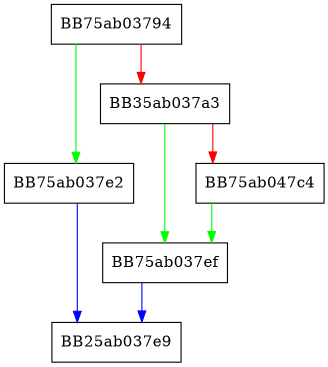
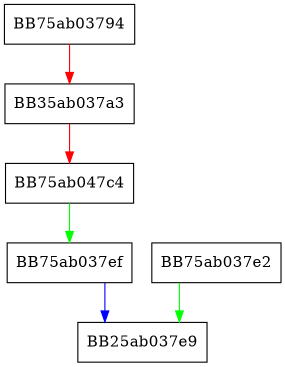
  digraph {
    splines=ortho
    node [shape=box]
    edge [color=green]
    BB75ab03794
    BB75ab037e2
    n3 [label=BB35ab037a3]
    n4 [label=BB25ab037e9]
    BB75ab037ef
    n6 [label=BB75ab047c4]
-   BB75ab03794 -> BB75ab037e2
    BB75ab03794 -> n3 [color=red]
-   BB75ab037e2 -> n4 [color=blue]
-   n3 -> BB75ab037ef
+   BB75ab037e2 -> n4
    n3 -> n6 [color=red]
    BB75ab037ef -> n4 [color=blue]
    n6 -> BB75ab037ef
  }
